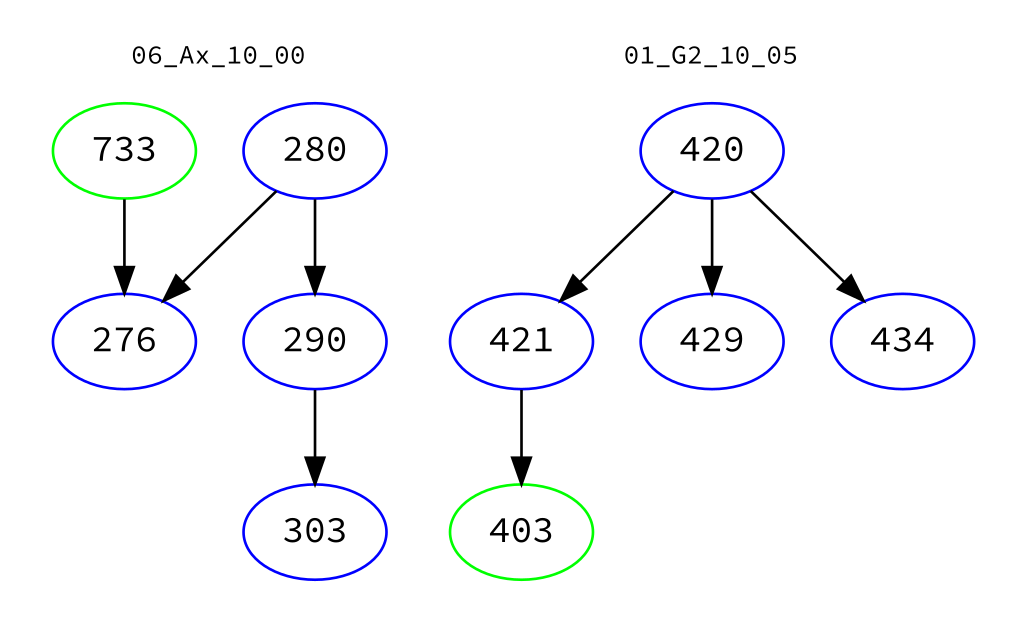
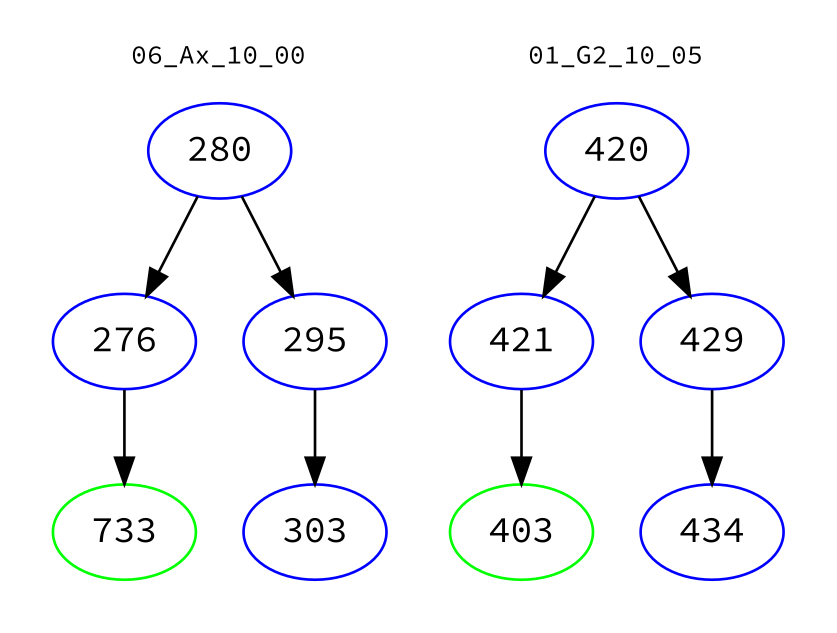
  digraph {
    fontname="Source Code Pro"
    node [color=blue fontname="Source Code Pro"]
    edge [color=black fontname="Source Code Pro"]
    n1 [label=280]
    n2 [label=276]
-   n3 [label=290]
+   n3 [label=295]
    n4 [color=green label=733]
    n5 [label=303]
    n6 [label=420]
    n7 [label=421]
    n8 [label=429]
    n9 [color=green label=403]
    n10 [label=434]
    subgraph cluster_1 {
      color=white
      fontsize=10
      label="06_Ax_10_00"
      n1
      n2
      n3
      n4
      n5
    }
    subgraph cluster_2 {
      color=white
      fontsize=10
      label="01_G2_10_05"
      n6
      n7
      n8
      n9
      n10
    }
    n1 -> n2
    n1 -> n3
-   n4 -> n2
+   n2 -> n4
    n3 -> n5
    n6 -> n7
    n6 -> n8
    n7 -> n9
-   n6 -> n10
+   n8 -> n10
  }
